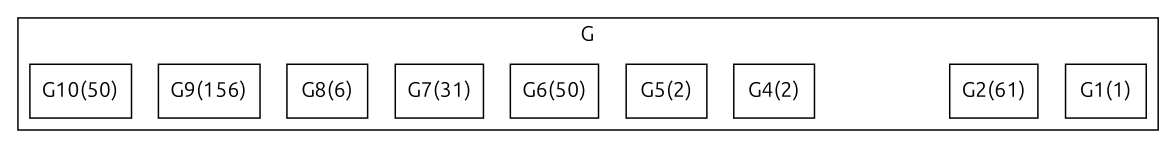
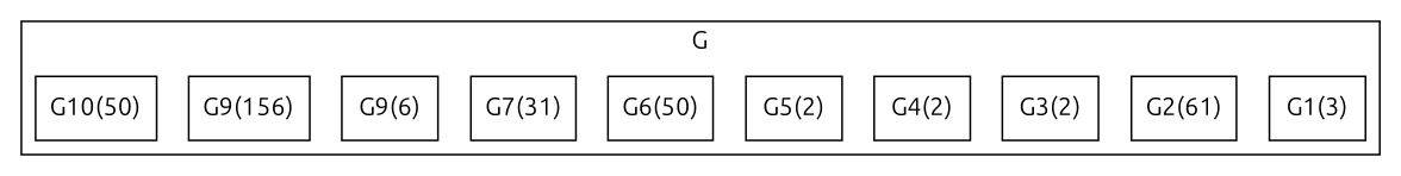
  strict graph {
    concentrate=true
    rankdir=TB
    ranksep="8 equally"
    splines=true
    fontname=Ubuntu
    node [shape=rectangle fontname=Ubuntu]
-   n1 [label="G1(1)"]
+   n1 [label="G1(3)"]
    n2 [label="G2(61)"]
+   n3 [label="G3(2)"]
    n4 [label="G4(2)"]
    n5 [label="G5(2)"]
    n6 [label="G6(50)"]
    n7 [label="G7(31)"]
-   n8 [label="G8(6)"]
+   n8 [label="G9(6)"]
    n9 [label="G9(156)"]
    n10 [label="G10(50)"]
    subgraph cluster_1 {
      color=black
      label=G
      rank=same
      n1
      n2
+     n3
      n4
      n5
      n6
      n7
      n8
      n9
      n10
    }
    subgraph cluster_2 {
      color=black
      label=P
      rank=same
    }
  }
